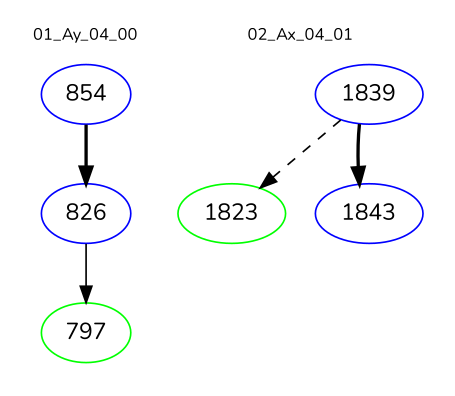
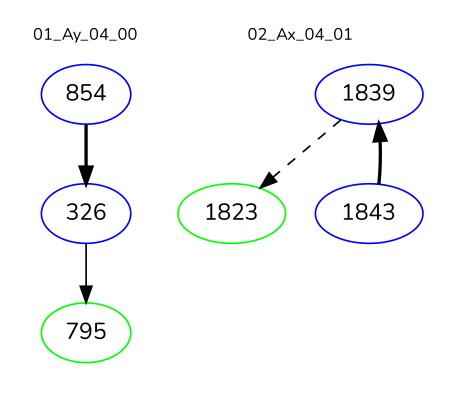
  digraph {
    fontname=Nunito
    node [color=blue fontname=Nunito]
    edge [color=black fontname=Nunito style=bold]
-   n1 [label=826]
-   n2 [color=green label=797]
+   n1 [label=326]
+   n2 [color=green label=795]
    n3 [label=854]
    n4 [label=1839]
    n5 [color=green label=1823]
    n6 [label=1843]
    subgraph cluster_1 {
      color=white
      fontsize=10
      label="01_Ay_04_00"
      n1
      n2
      n3
    }
    subgraph cluster_2 {
      color=white
      fontsize=10
      label="02_Ax_04_01"
      n4
      n5
      n6
    }
    n1 -> n2 [style=solid]
    n3 -> n1
    n4 -> n5 [style=dashed]
-   n4 -> n6
+   n6 -> n4
  }
